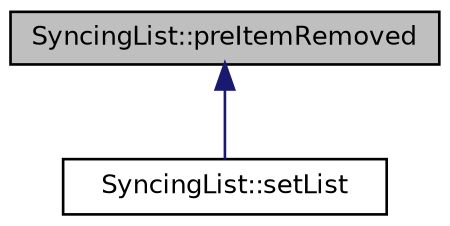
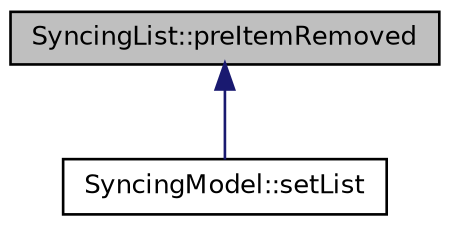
  digraph {
    rankdir=TB
    node [color=black fontname=Helvetica fontsize=10 shape=record style=filled]
    n1 [fillcolor=grey75 fontcolor=black height=0.2 label="SyncingList::preItemRemoved" width=0.4]
-   n2 [fillcolor=white height=0.2 label="SyncingList::setList" width=0.4]
+   n2 [fillcolor=white height=0.2 label="SyncingModel::setList" width=0.4]
    n1 -> n2 [color=midnightblue dir=back fontname=Helvetica fontsize=10 labelfontname=Helvetica labelfontsize=10 style=solid]
  }
